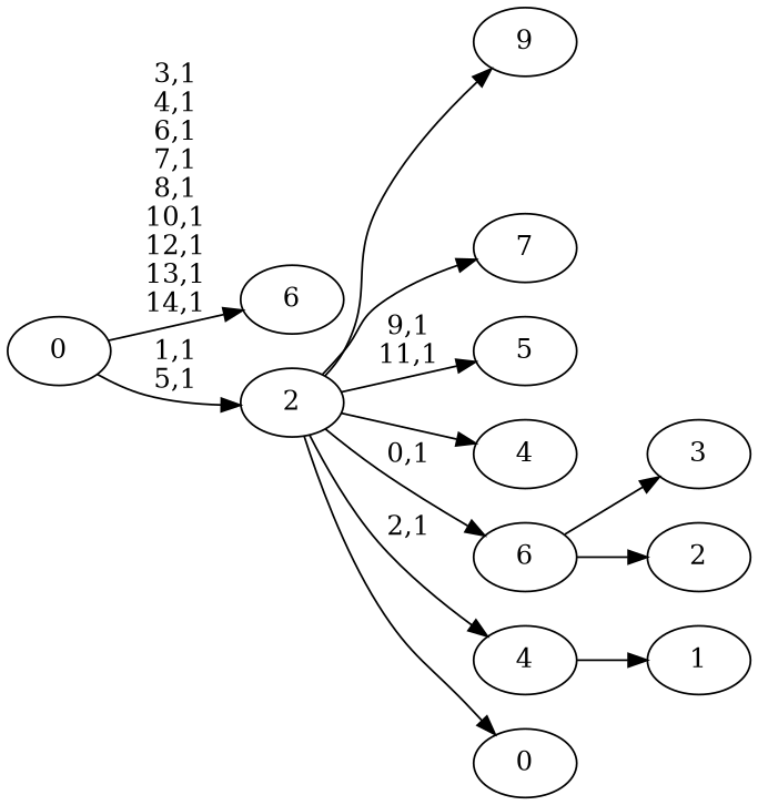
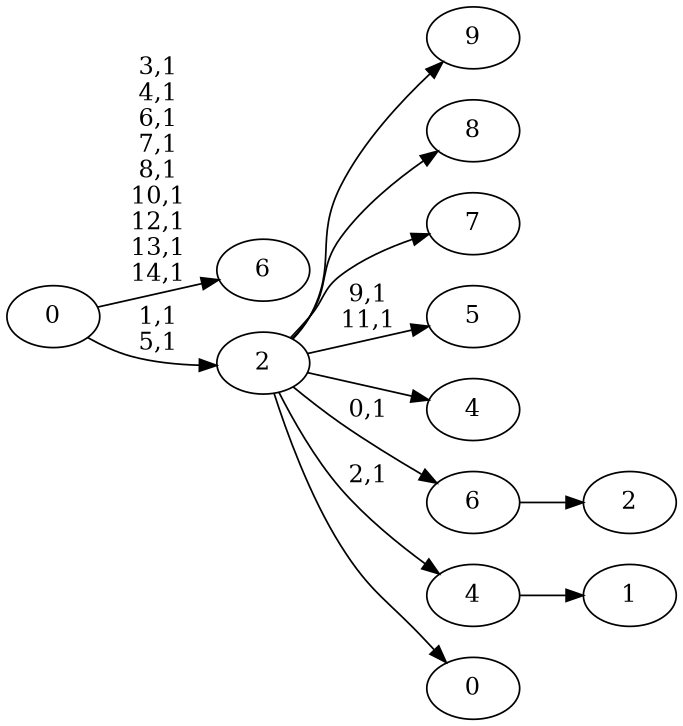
  digraph {
    rankdir=LR
    n1 [label=9]
+   n2 [label=8]
    n3 [label=7]
    n4 [label=6]
    n5 [label=5]
    n6 [label=4]
-   n7 [label=3]
    n8 [label=2]
    6
    n10 [label=1]
    4
    n12 [label=0]
    2
    0
-   6 -> n7
    6 -> n8
    4 -> n10
    2 -> n1
+   2 -> n2
    2 -> n3
    2 -> n5 [label="9,1\n11,1"]
    2 -> n6
    2 -> 6 [label="0,1"]
    2 -> 4 [label="2,1"]
    2 -> n12
    0 -> n4 [label="3,1\n4,1\n6,1\n7,1\n8,1\n10,1\n12,1\n13,1\n14,1"]
    0 -> 2 [label="1,1\n5,1"]
  }
